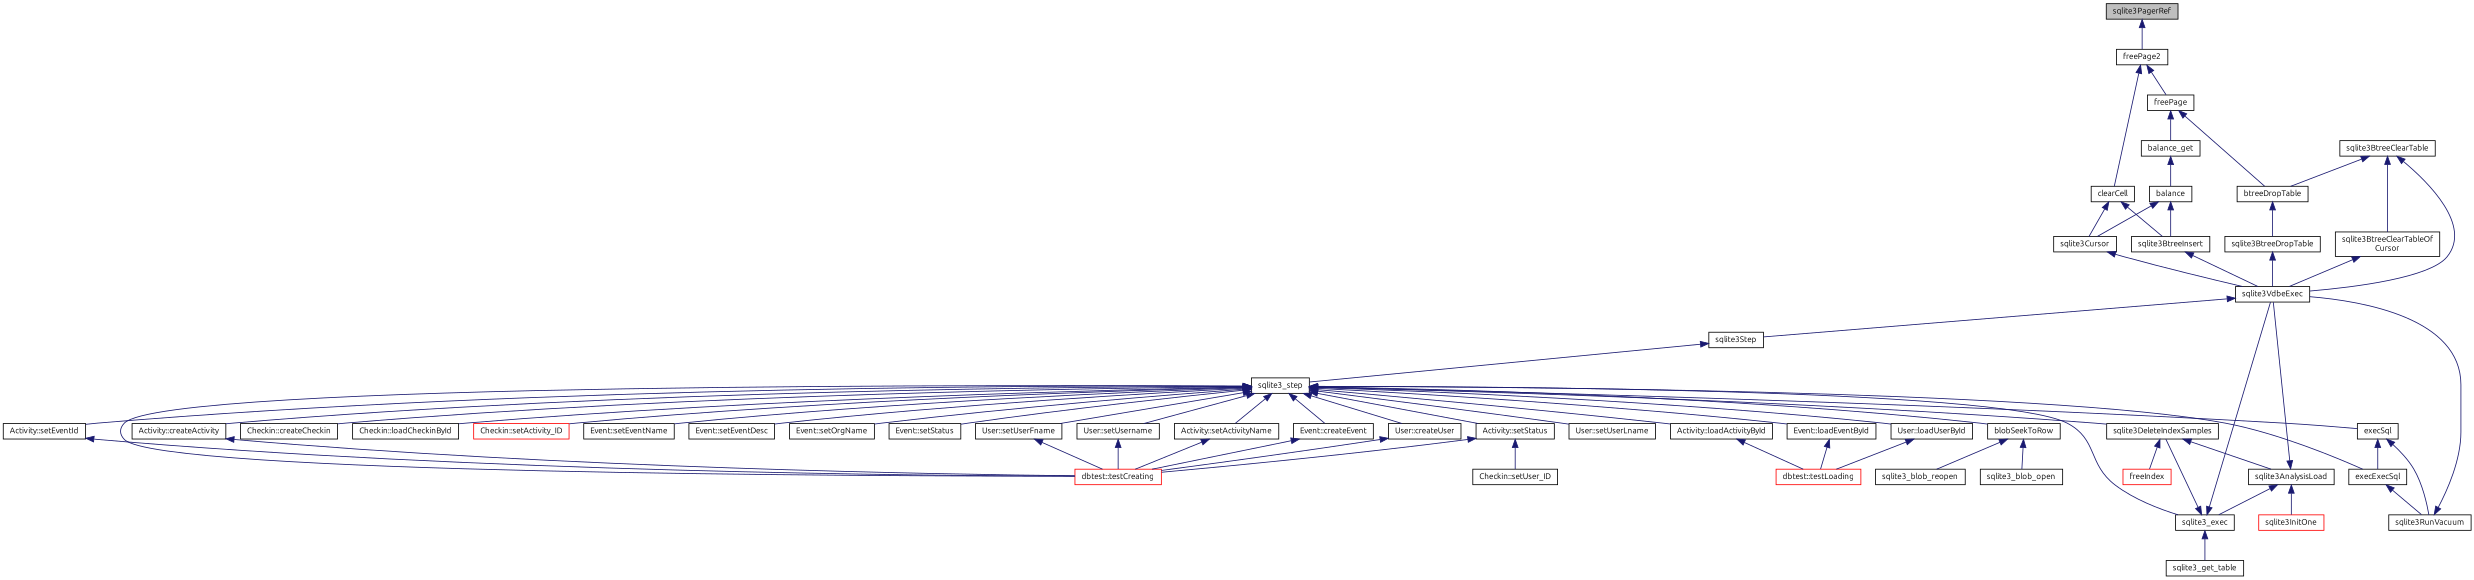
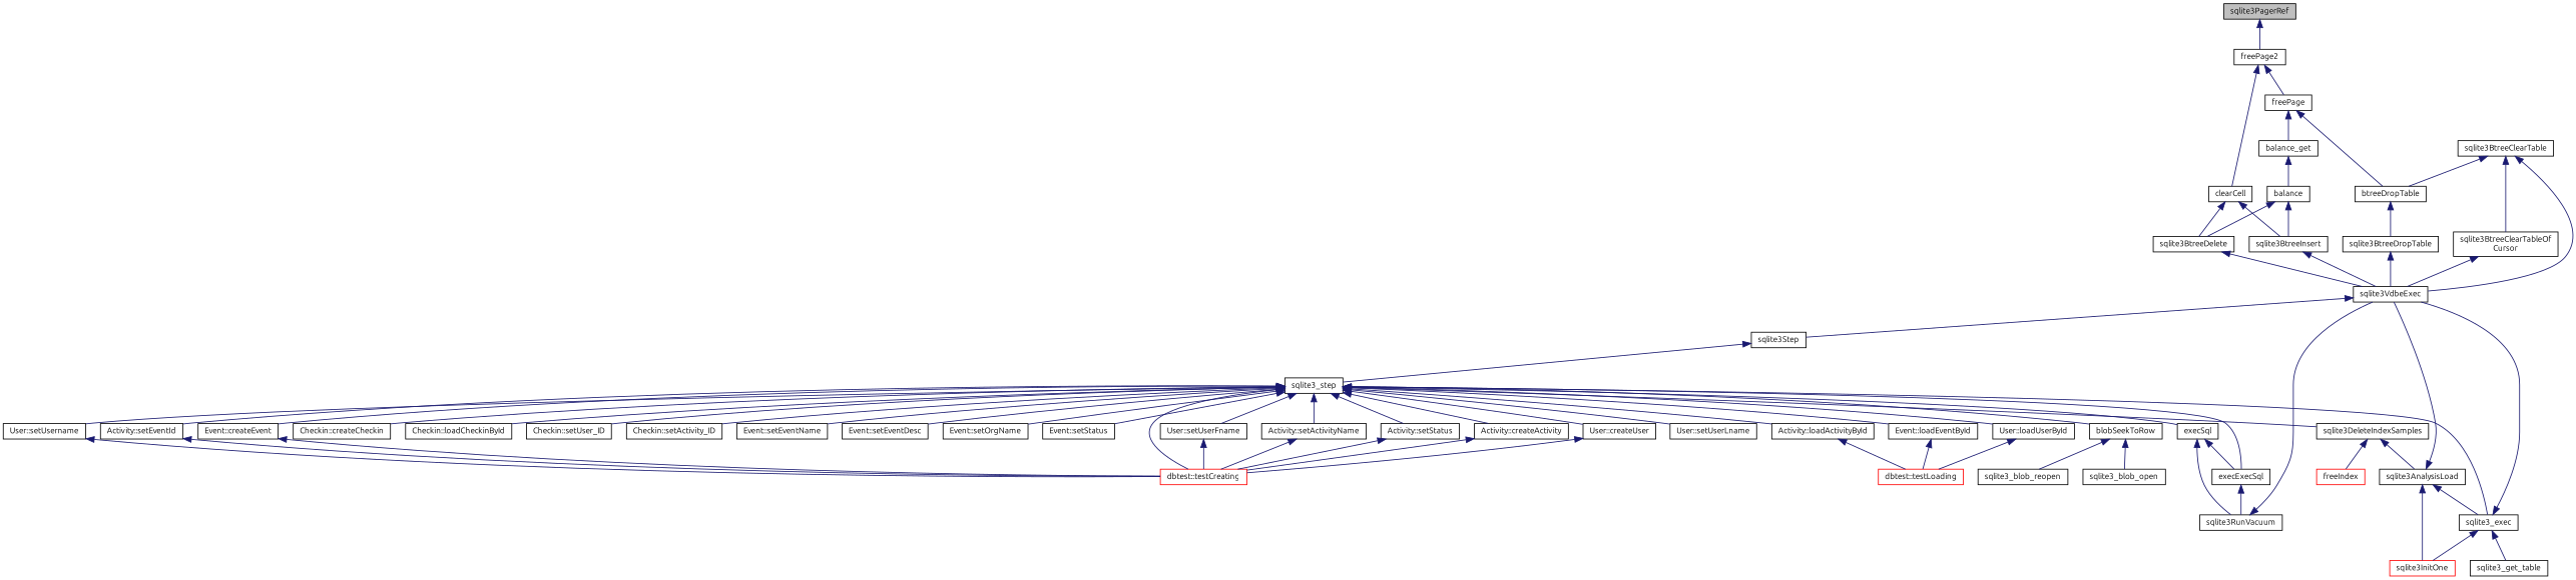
  digraph {
    fontname=Ubuntu
    rankdir=TB
    node [color=black fillcolor=white fontname=Ubuntu fontsize=10 shape=record style=filled]
    edge [color=midnightblue dir=back fontname=Ubuntu fontsize=10 labelfontname=FreeSans labelfontsize=10 style=solid]
    n1 [fillcolor=grey75 fontcolor=black height=0.2 label=sqlite3PagerRef width=0.4]
    n2 [height=0.2 label=freePage2 width=0.4]
    n3 [height=0.2 label=freePage width=0.4]
    n4 [height=0.2 label=clearCell width=0.4]
    n5 [height=0.2 label=balance_get width=0.4]
    n6 [height=0.2 label=btreeDropTable width=0.4]
    n7 [height=0.2 label=sqlite3BtreeInsert width=0.4]
-   n8 [height=0.2 label=sqlite3Cursor width=0.4]
+   n8 [height=0.2 label=sqlite3BtreeDelete width=0.4]
    n9 [height=0.2 label=balance width=0.4]
    n10 [height=0.2 label=sqlite3BtreeDropTable width=0.4]
    n11 [height=0.2 label=sqlite3VdbeExec width=0.4]
    n12 [height=0.2 label=sqlite3Step width=0.4]
    n13 [height=0.2 label=sqlite3_step width=0.4]
    n14 [height=0.2 label="Activity::createActivity" width=0.4]
    n15 [height=0.2 label="Activity::loadActivityById" width=0.4]
    n16 [height=0.2 label="Activity::setEventId" width=0.4]
    n17 [height=0.2 label="Activity::setActivityName" width=0.4]
    n18 [height=0.2 label="Activity::setStatus" width=0.4]
    n19 [height=0.2 label="Checkin::createCheckin" width=0.4]
    n20 [height=0.2 label="Checkin::loadCheckinById" width=0.4]
    n21 [height=0.2 label="Checkin::setUser_ID" width=0.4]
-   n22 [color=red height=0.2 label="Checkin::setActivity_ID" width=0.4]
+   n22 [height=0.2 label="Checkin::setActivity_ID" width=0.4]
    n23 [height=0.2 label="Event::createEvent" width=0.4]
    n24 [height=0.2 label="Event::loadEventById" width=0.4]
    n25 [height=0.2 label="Event::setEventName" width=0.4]
    n26 [height=0.2 label="Event::setEventDesc" width=0.4]
    n27 [height=0.2 label="Event::setOrgName" width=0.4]
    n28 [height=0.2 label="Event::setStatus" width=0.4]
    n29 [height=0.2 label=blobSeekToRow width=0.4]
    n30 [height=0.2 label=sqlite3DeleteIndexSamples width=0.4]
    n31 [height=0.2 label=sqlite3_exec width=0.4]
    n32 [height=0.2 label=execSql width=0.4]
    n33 [height=0.2 label=execExecSql width=0.4]
    n34 [height=0.2 label="User::createUser" width=0.4]
    n35 [height=0.2 label="User::loadUserById" width=0.4]
    n36 [height=0.2 label="User::setUsername" width=0.4]
    n37 [height=0.2 label="User::setUserFname" width=0.4]
    n38 [height=0.2 label="User::setUserLname" width=0.4]
    n39 [color=red height=0.2 label="dbtest::testCreating" width=0.4]
    n40 [color=red height=0.2 label="dbtest::testLoading" width=0.4]
    n41 [height=0.2 label=sqlite3_blob_open width=0.4]
    n42 [height=0.2 label=sqlite3_blob_reopen width=0.4]
    n43 [height=0.2 label=sqlite3AnalysisLoad width=0.4]
    n44 [color=red height=0.2 label=freeIndex width=0.4]
    n45 [color=red height=0.2 label=sqlite3InitOne width=0.4]
    n46 [height=0.2 label=sqlite3_get_table width=0.4]
    n47 [height=0.2 label=sqlite3RunVacuum width=0.4]
    n48 [height=0.2 label=sqlite3BtreeClearTable width=0.4]
    n49 [height=0.2 label="sqlite3BtreeClearTableOf\lCursor" width=0.4]
    n1 -> n2
    n2 -> n3
    n2 -> n4
    n3 -> n5
    n3 -> n6
    n4 -> n7
    n4 -> n8
    n5 -> n9
    n6 -> n10
    n7 -> n11
    n8 -> n11
    n9 -> n7
    n9 -> n8
    n10 -> n11
    n11 -> n12
    n12 -> n13
    n13 -> n14
    n13 -> n15
    n13 -> n16
    n13 -> n17
    n13 -> n18
    n13 -> n19
    n13 -> n20
-   n18 -> n21
+   n13 -> n21
    n13 -> n22
    n13 -> n23
    n13 -> n24
    n13 -> n25
    n13 -> n26
    n13 -> n27
    n13 -> n28
    n13 -> n29
    n13 -> n30
    n13 -> n31
    n13 -> n32
    n13 -> n33
    n13 -> n34
    n13 -> n35
    n13 -> n36
    n13 -> n37
    n13 -> n38
    n13 -> n39
    n14 -> n39
    n15 -> n40
    n16 -> n39
    n17 -> n39
    n18 -> n39
    n23 -> n39
    n24 -> n40
    n29 -> n41
    n29 -> n42
    n30 -> n43
    n30 -> n44
    n31 -> n11
-   n31 -> n30
+   n31 -> n45
    n31 -> n46
    n32 -> n33
    n32 -> n47
    n33 -> n47
    n34 -> n39
    n35 -> n40
    n36 -> n39
    n37 -> n39
    n43 -> n11
    n43 -> n31
    n43 -> n45
    n47 -> n11
    n48 -> n6
    n48 -> n11
    n48 -> n49
    n49 -> n11
  }
